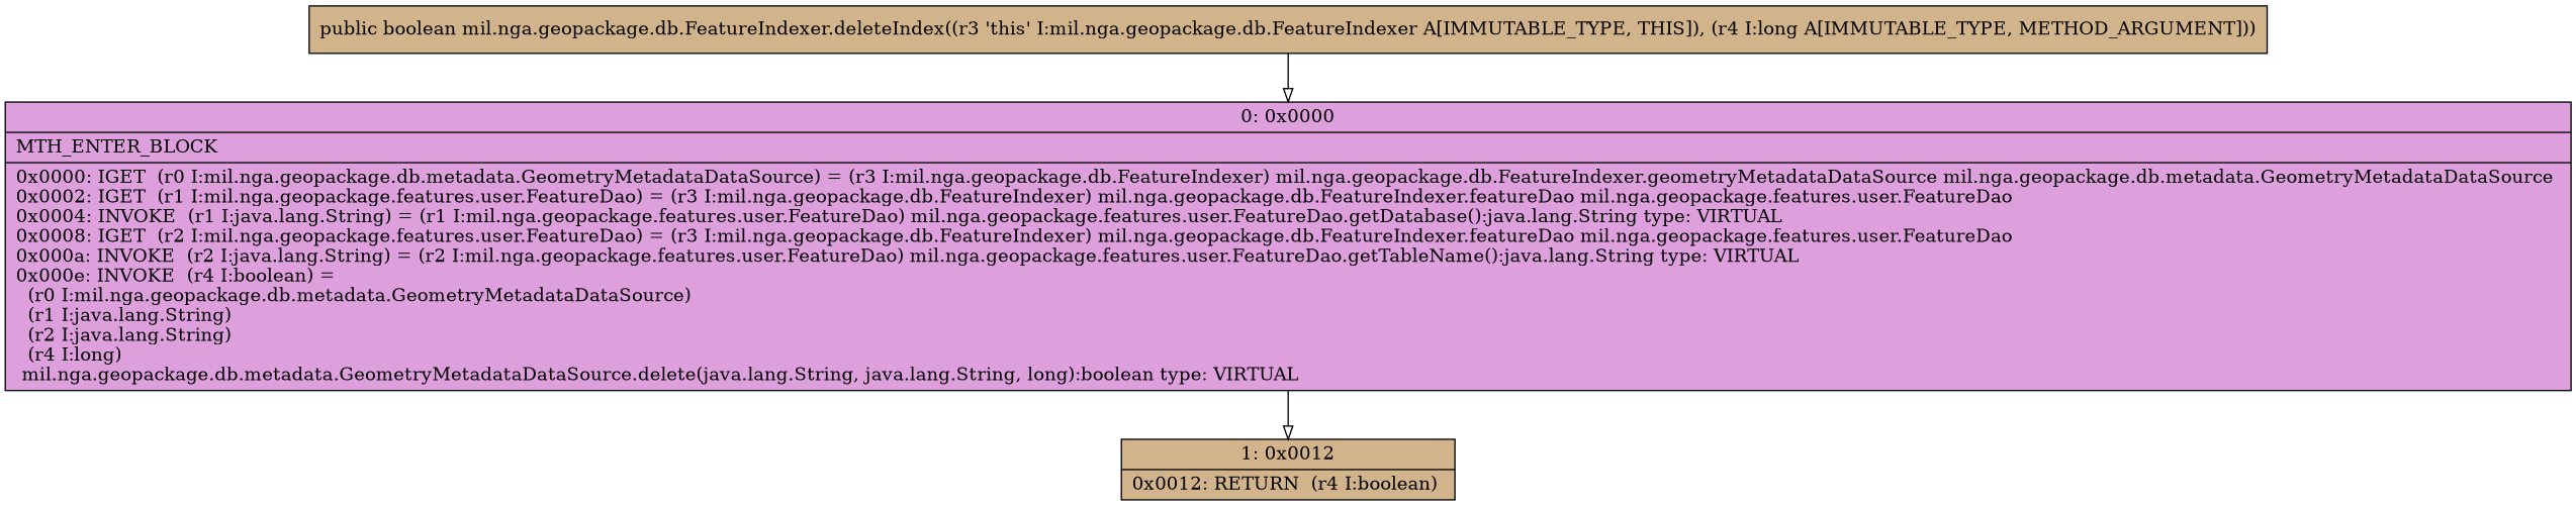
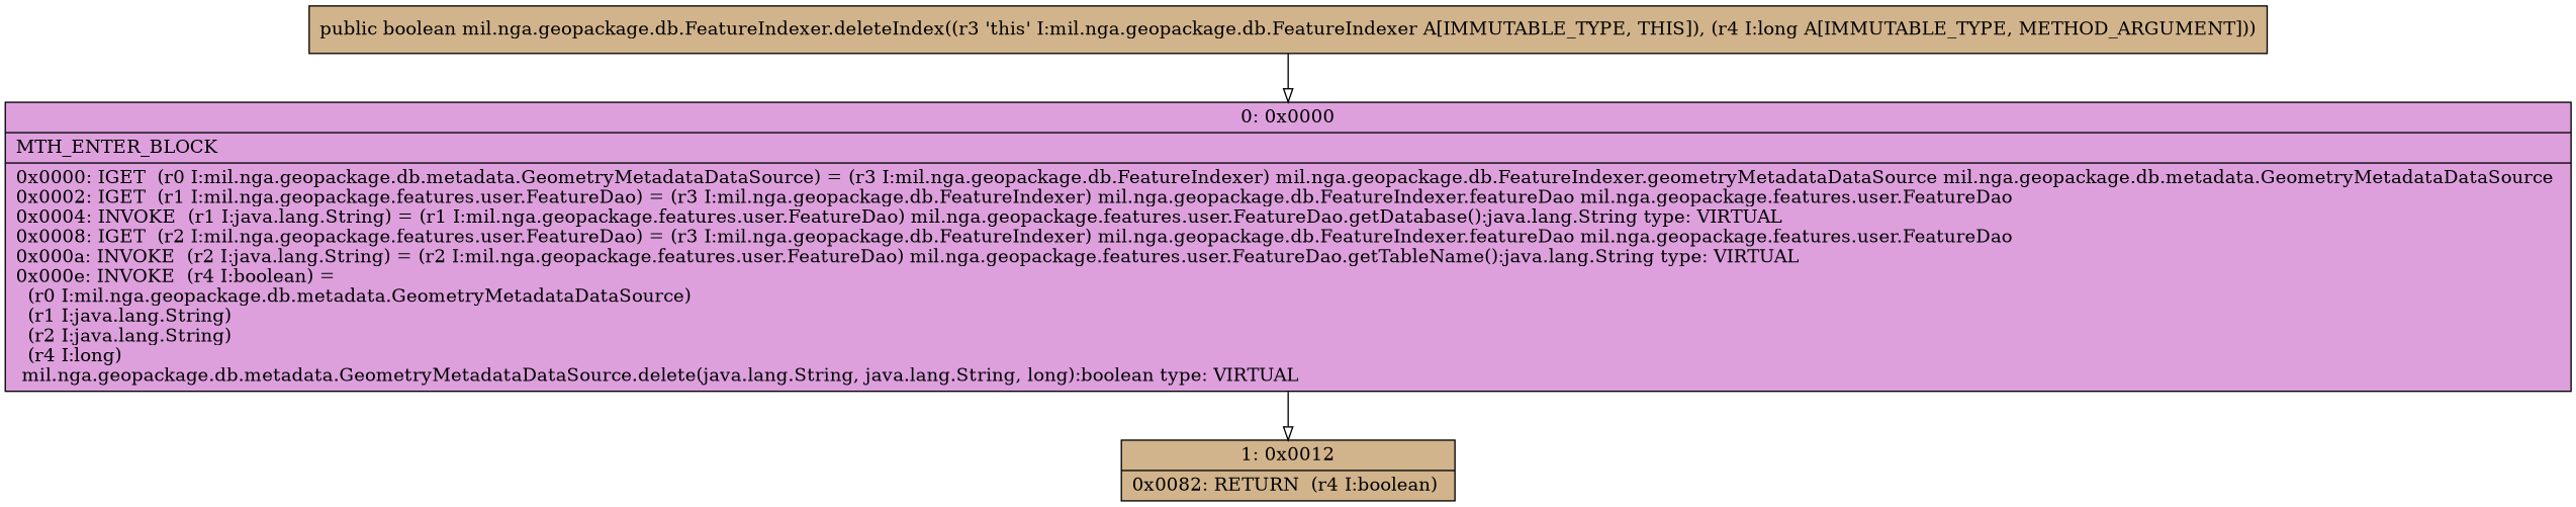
  digraph {
    node [shape=record style=filled fillcolor=tan]
    edge [arrowhead=onormal]
    n1 [label="{0\:\ 0x0000|MTH_ENTER_BLOCK\l|0x0000: IGET  (r0 I:mil.nga.geopackage.db.metadata.GeometryMetadataDataSource) = (r3 I:mil.nga.geopackage.db.FeatureIndexer) mil.nga.geopackage.db.FeatureIndexer.geometryMetadataDataSource mil.nga.geopackage.db.metadata.GeometryMetadataDataSource \l0x0002: IGET  (r1 I:mil.nga.geopackage.features.user.FeatureDao) = (r3 I:mil.nga.geopackage.db.FeatureIndexer) mil.nga.geopackage.db.FeatureIndexer.featureDao mil.nga.geopackage.features.user.FeatureDao \l0x0004: INVOKE  (r1 I:java.lang.String) = (r1 I:mil.nga.geopackage.features.user.FeatureDao) mil.nga.geopackage.features.user.FeatureDao.getDatabase():java.lang.String type: VIRTUAL \l0x0008: IGET  (r2 I:mil.nga.geopackage.features.user.FeatureDao) = (r3 I:mil.nga.geopackage.db.FeatureIndexer) mil.nga.geopackage.db.FeatureIndexer.featureDao mil.nga.geopackage.features.user.FeatureDao \l0x000a: INVOKE  (r2 I:java.lang.String) = (r2 I:mil.nga.geopackage.features.user.FeatureDao) mil.nga.geopackage.features.user.FeatureDao.getTableName():java.lang.String type: VIRTUAL \l0x000e: INVOKE  (r4 I:boolean) = \l  (r0 I:mil.nga.geopackage.db.metadata.GeometryMetadataDataSource)\l  (r1 I:java.lang.String)\l  (r2 I:java.lang.String)\l  (r4 I:long)\l mil.nga.geopackage.db.metadata.GeometryMetadataDataSource.delete(java.lang.String, java.lang.String, long):boolean type: VIRTUAL \l}" fillcolor=plum]
-   n2 [label="{1\:\ 0x0012|0x0012: RETURN  (r4 I:boolean) \l}"]
+   n2 [label="{1\:\ 0x0012|0x0082: RETURN  (r4 I:boolean) \l}"]
    n3 [label="{public boolean mil.nga.geopackage.db.FeatureIndexer.deleteIndex((r3 'this' I:mil.nga.geopackage.db.FeatureIndexer A[IMMUTABLE_TYPE, THIS]), (r4 I:long A[IMMUTABLE_TYPE, METHOD_ARGUMENT])) }"]
    n1 -> n2
    n3 -> n1
  }
